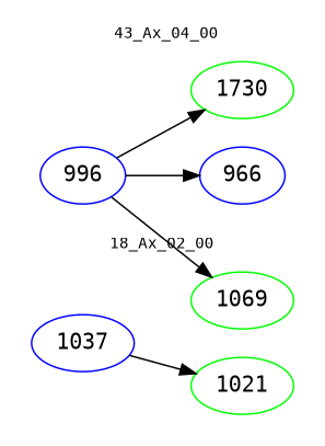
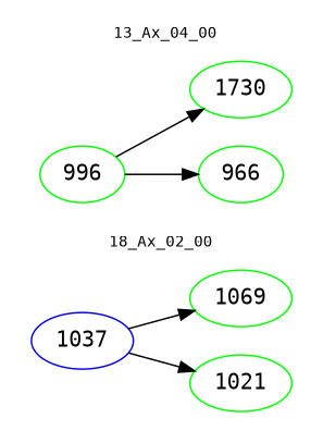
  digraph {
    fontname="DejaVu Sans Mono"
    rankdir=LR
    node [color=green fontname="DejaVu Sans Mono"]
    edge [color=black fontname="DejaVu Sans Mono"]
-   n1 [color=blue label=996]
-   n2 [color=blue label=966]
+   n1 [label=996]
+   n2 [label=966]
    n3 [label=1730]
    n4 [color=blue label=1037]
    n5 [label=1021]
    n6 [label=1069]
    subgraph cluster_1 {
      color=white
      fontsize=10
-     label="43_Ax_04_00"
+     label="13_Ax_04_00"
      n1
      n2
      n3
    }
    subgraph cluster_2 {
      color=white
      fontsize=10
      label="18_Ax_02_00"
      n4
      n5
      n6
    }
    n1 -> n2
    n1 -> n3
    n4 -> n5
-   n1 -> n6
+   n4 -> n6
  }
